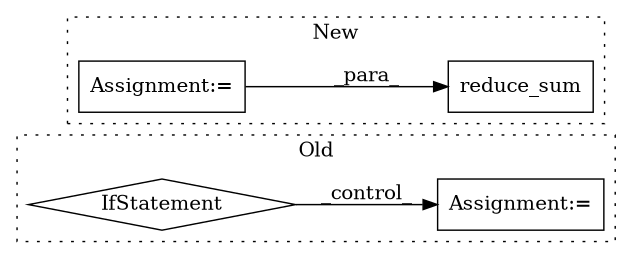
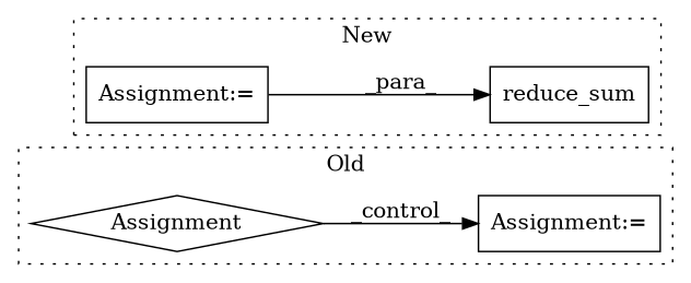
  digraph {
    rankdir=LR
    node [a=7 l=1 shape=box]
-   n1 [a=25 l="4,2" label=IfStatement s="12685,12698" shape=diamond]
+   n1 [a=25 l="4,2" label=Assignment s="12685,12698" shape=diamond]
    n2 [label="Assignment:=" s=12712]
    n3 [a=32 l="11,1" label=reduce_sum s="13310,13351"]
    n4 [label="Assignment:=" s=13143]
    subgraph cluster_1 {
      label=Old
      style=dotted
      n1
      n2
    }
    subgraph cluster_2 {
      label=New
      style=dotted
      n3
      n4
    }
    n1 -> n2 [label=_control_]
    n4 -> n3 [label=_para_]
  }
